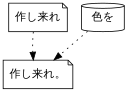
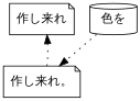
  digraph {
    node [shape=note]
    edge [style=dotted]
    n1 [label="作し来れ"]
    n2 [label="作し来れ。"]
    n3 [label="色を" shape=cylinder]
-   n1 -> n2
+   n2 -> n1
    n3 -> n2
  }
